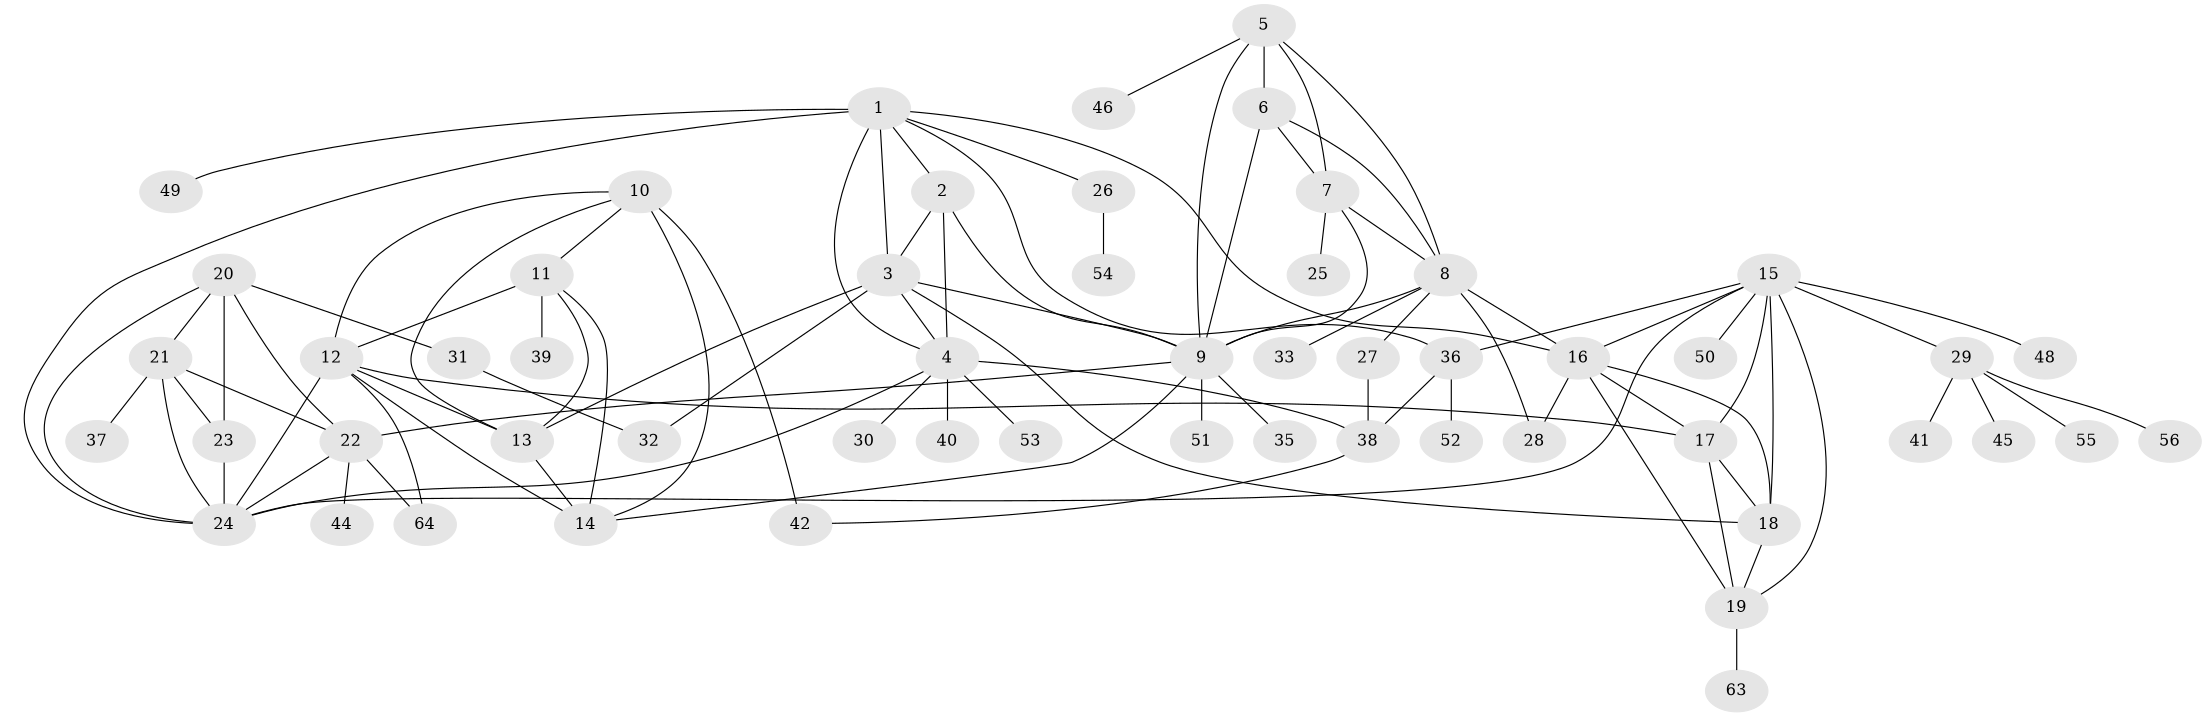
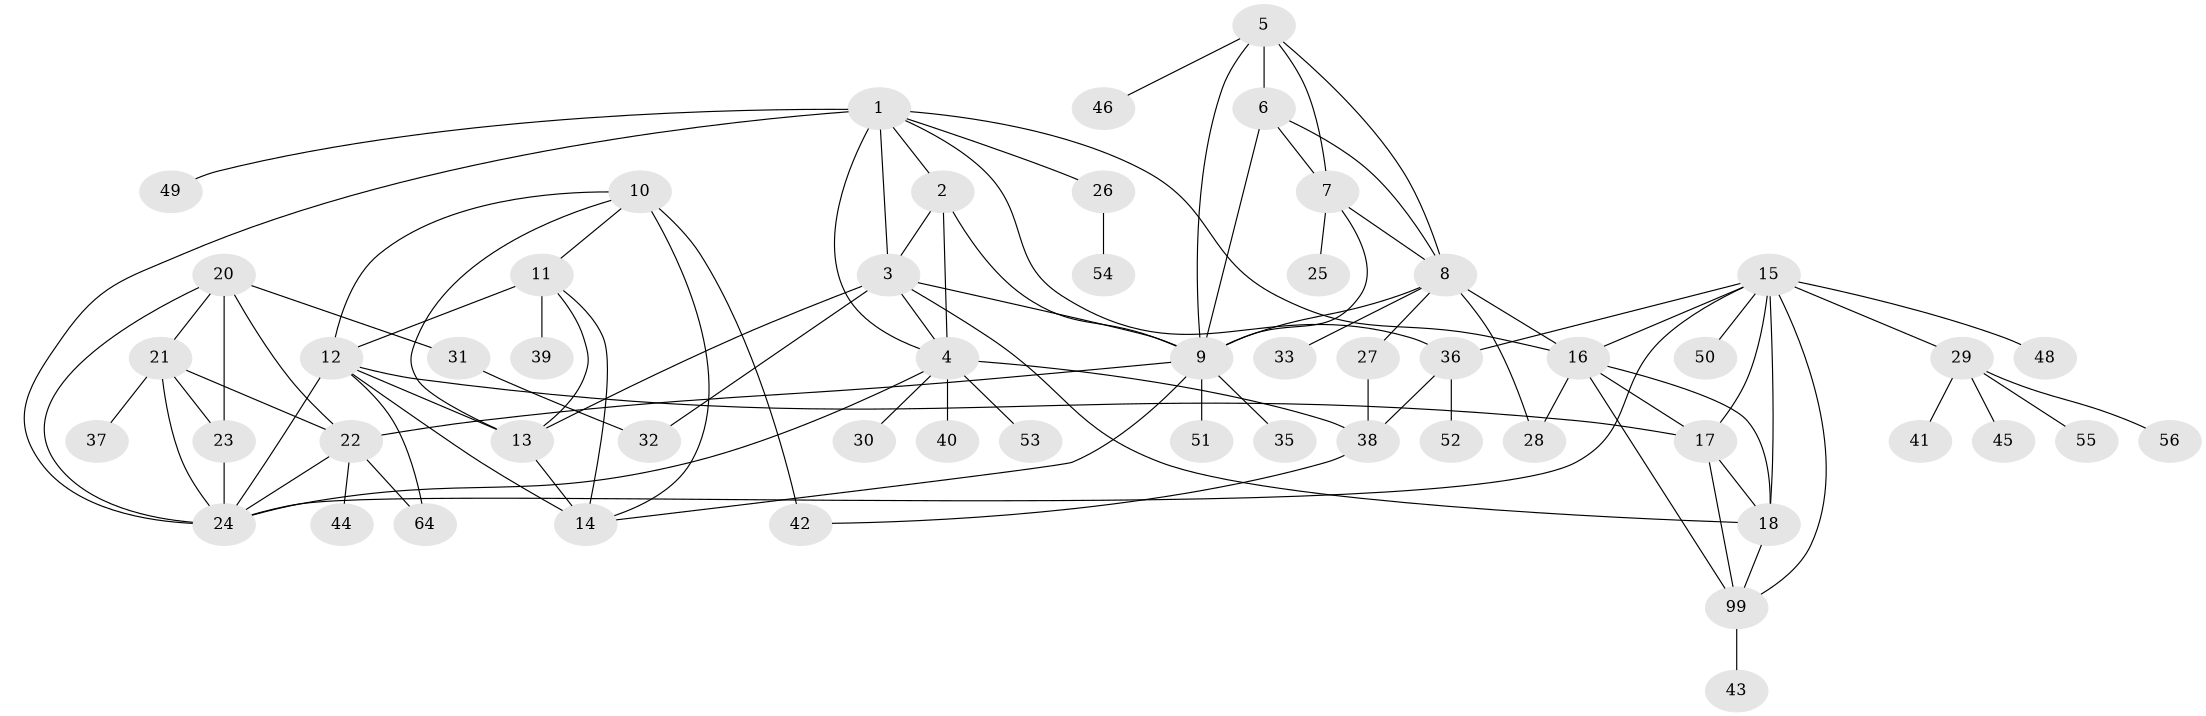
  graph {
    node [color=gray90 style=filled]
    edge [weight=1.0]
    1
    2
    3
    4
    16
    24
    26
    36
    49
    9
    13
    18
    32
    30
    38
    40
    53
    28
    17
-   19
+   19 [label=99]
    54
    52
    14
    22
    35
    51
    42
    5
    6
    7
    8
    46
    25
    27
    33
    n36 [label=64]
    44
    10
    11
    12
    39
    15
    29
    48
    50
-   43 [label=63]
+   43
    41
    45
    55
    56
    20
    21
    23
    31
    37
    1 -- 2 [weight=2.0]
    1 -- 3
    1 -- 4
    1 -- 16
    1 -- 24
    1 -- 26
    1 -- 36
    1 -- 49 [weight=3.0]
    2 -- 3 [weight=2.0]
    2 -- 4 [weight=2.0]
    2 -- 9
    3 -- 4
    3 -- 9
    3 -- 13
    3 -- 18
    3 -- 32 [weight=2.0]
    4 -- 24
    4 -- 30
    4 -- 38
    4 -- 40
    4 -- 53
    16 -- 18
    16 -- 28
    16 -- 17
    16 -- 19
    26 -- 54
    36 -- 38
    36 -- 52 [weight=2.0]
    9 -- 14
    9 -- 22
    9 -- 35
    9 -- 51
    13 -- 14
    18 -- 19
    38 -- 42
    17 -- 18
    17 -- 19
    19 -- 43
    22 -- 24
    22 -- n36
    22 -- 44 [weight=3.0]
    5 -- 9
    5 -- 6
    5 -- 7
    5 -- 8
    5 -- 46
    6 -- 9
    6 -- 7
    6 -- 8
    7 -- 9
    7 -- 8
    7 -- 25
    8 -- 16
    8 -- 9
    8 -- 28
    8 -- 27
    8 -- 33 [weight=4.0]
    27 -- 38
    10 -- 13
    10 -- 14
    10 -- 42 [weight=2.0]
    10 -- 11
    10 -- 12
    11 -- 13
    11 -- 14
    11 -- 12
    11 -- 39 [weight=3.0]
    12 -- 24
    12 -- 13
    12 -- 17
    12 -- 14
    12 -- n36 [weight=2.0]
    15 -- 16
    15 -- 24
    15 -- 36
    15 -- 18
    15 -- 17
    15 -- 19
    15 -- 29
    15 -- 48
    15 -- 50
    29 -- 41
    29 -- 45
    29 -- 55
    29 -- 56
    20 -- 24
    20 -- 22
    20 -- 21
    20 -- 23 [weight=4.0]
    20 -- 31
    21 -- 24 [weight=2.0]
    21 -- 22
    21 -- 23
    21 -- 37 [weight=2.0]
    23 -- 24
    31 -- 32
  }
